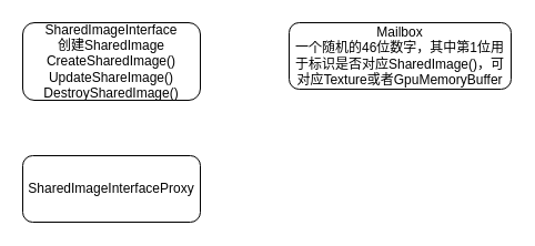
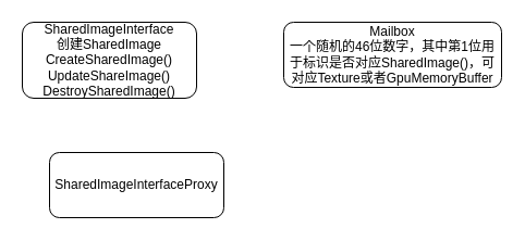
  <mxCell id="0" />
  <mxCell id="1" parent="0" />
- <mxCell id="2" value="SharedImageInterfaceProxy" style="rounded=1;whiteSpace=wrap;html=1;" vertex="1" parent="1"><mxGeometry x="20" y="140" width="160" height="60" as="geometry" /></mxCell>
+ <mxCell id="2" value="SharedImageInterfaceProxy" style="rounded=1;whiteSpace=wrap;html=1;" vertex="1" parent="1"><mxGeometry x="45" y="140" width="160" height="60" as="geometry" /></mxCell>
  <mxCell id="3" value="SharedImageInterface&lt;br&gt;创建SharedImage&lt;br&gt;CreateSharedImage()&lt;br&gt;UpdateShareImage()&lt;br&gt;DestroySharedImage()" style="rounded=1;whiteSpace=wrap;html=1;" vertex="1" parent="1"><mxGeometry x="20" y="20" width="160" height="70" as="geometry" /></mxCell>
  <mxCell id="4" value="Mailbox&lt;br&gt;一个随机的46位数字，其中第1位用于标识是否对应SharedImage()，可对应Texture或者GpuMemoryBuffer" style="rounded=1;whiteSpace=wrap;html=1;" vertex="1" parent="1"><mxGeometry x="260" y="20" width="200" height="60" as="geometry" /></mxCell>
